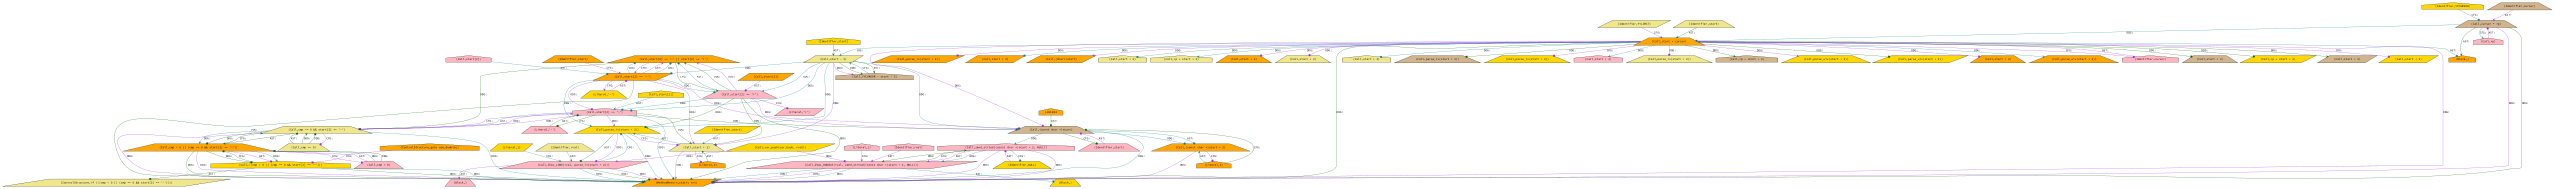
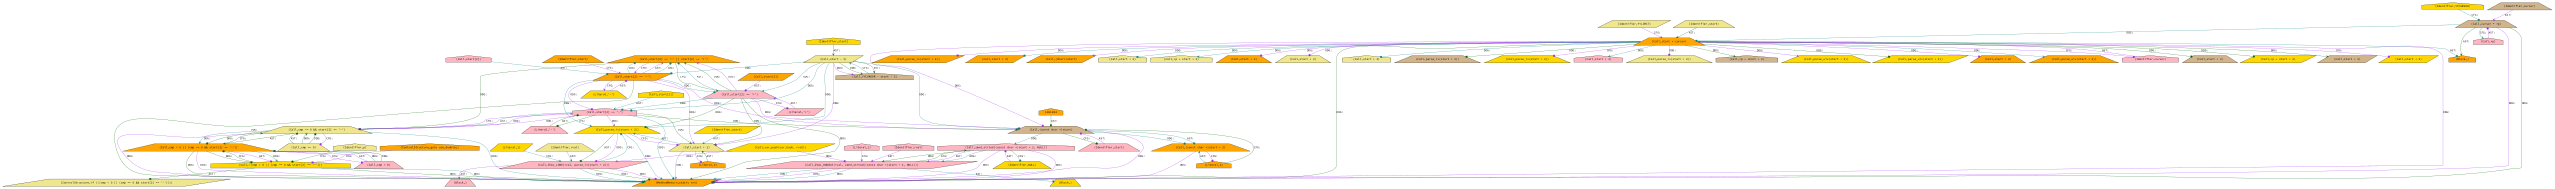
  digraph {
    fontname="Source Code Pro"
    node [fillcolor=orange fontname="Source Code Pro" shape=trapezium style=filled]
    edge [arrowhead=box color=purple fontname="Source Code Pro"]
    n1 [fillcolor=lightpink label="(Call,start[2] == '-')" shape=house]
    n2 [fillcolor=tan label="(Call,(const char *)start)"]
    n3 [fillcolor=khaki label="(Call,cmp == 0 && start[2] == '-')"]
    n4 [fillcolor=gold label="(Call,parse_iv(start + 2))"]
    n5 [fillcolor=khaki label="(Call,start + 2)"]
    n6 [label="(MethodReturn,static int)" shape=parallelogram]
    n7 [fillcolor=lightpink label="(Literal,'-')"]
    n8 [fillcolor=lightpink label="(Call,zend_strtod((const char *)start + 2, NULL))" shape=house]
    n9 [label="(Call,(const char *)start + 2)"]
    n10 [fillcolor=lightpink label="(Identifier,start)"]
    n11 [label="(Call,cmp < 0 || (cmp == 0 && start[2] == '-'))"]
    n12 [fillcolor=khaki label="(Call,cmp == 0)"]
    n13 [fillcolor=lightpink label="(Call,ZVAL_LONG(rval, parse_iv(start + 2)))" shape=parallelogram]
    n14 [label="(Literal,2)" shape=house]
    n15 [label="(Call,start[2] == '-')" shape=parallelogram]
    n16 [fillcolor=lightpink label="(Call,start[2] == '+')"]
    n17 [fillcolor=gold label="(Literal,'-')"]
    n18 [label="(Call,start[2] == '-' || start[2] == '+')"]
    n19 [fillcolor=lightpink label="(Literal,'+')" shape=parallelogram]
    n20 [fillcolor=khaki label="(Call,start - 3)" shape=parallelogram]
    n21 [fillcolor=tan label="(Call,YYCURSOR - start - 3)" shape=house]
    n22 [label="(Call,start = cursor)"]
    n23 [label="(Call,parse_iv(start + 2))" shape=parallelogram]
    n24 [label="(Call,start + 2)" shape=parallelogram]
    n25 [label="(Call,(char*)start)" shape=parallelogram]
    n26 [fillcolor=khaki label="(Call,start + 2)" shape=house]
    n27 [fillcolor=khaki label="(Call,*p = start + 2)" shape=house]
    n28 [label="(Call,start + 2)"]
    n29 [fillcolor=khaki label="(Call,start + 2)"]
    n30 [label="(Block,)" shape=house]
    n31 [fillcolor=khaki label="(Call,start + 2)" shape=house]
    n32 [fillcolor=tan label="(Call,parse_iv(start + 2))"]
    n33 [fillcolor=gold label="(Call,parse_iv(start + 2))"]
    n34 [fillcolor=lightpink label="(Call,start + 2)" shape=house]
    n35 [fillcolor=khaki label="(Call,parse_iv(start + 2))"]
    n36 [fillcolor=tan label="(Call,*p = start + 2)" shape=house]
    n37 [fillcolor=gold label="(Call,parse_uiv(start + 2))"]
    n38 [fillcolor=gold label="(Call,parse_uiv(start + 2))" shape=parallelogram]
    n39 [label="(Call,start + 2)"]
    n40 [label="(Call,parse_uiv(start + 2))"]
    n41 [fillcolor=lightpink label="(Identifier,cursor)" shape=house]
    n42 [fillcolor=tan label="(Call,start + 2)"]
    n43 [fillcolor=gold label="(Call,*p = start + 2)" shape=parallelogram]
    n44 [fillcolor=tan label="(Call,start + 2)" shape=parallelogram]
    n45 [fillcolor=gold label="(Call,start + 2)" shape=parallelogram]
    n46 [fillcolor=tan label="(Call,cursor = *p)"]
    n47 [fillcolor=lightpink label="(Call,*p)" shape=house]
    n48 [fillcolor=lightpink label="(Call,ZVAL_DOUBLE(rval, zend_strtod((const char *)start + 2, NULL)))" shape=parallelogram]
    n49 [fillcolor=gold label="(Identifier,NULL)"]
    n50 [label="(Literal,2)" shape=house]
    n51 [fillcolor=gold label="(Block,)"]
    n52 [fillcolor=gold label="(Call,!(cmp < 0 || (cmp == 0 && start[2] == '-')))" shape=house]
    n53 [fillcolor=lightpink label="(Call,cmp < 0)"]
    n54 [fillcolor=khaki label="(ControlStructure,if (!(cmp < 0 || (cmp == 0 && start[2] == '-'))))" shape=parallelogram]
    n55 [fillcolor=lightpink label="(Block,)"]
    n56 [fillcolor=gold label="(Call,var_push(var_hash, rval))" shape=parallelogram]
+   n57 [fillcolor=khaki label="(Identifier,p)" shape=house]
    n58 [fillcolor=gold label="(Identifier,start)" shape=parallelogram]
    n59 [fillcolor=gold label="(Identifier,start)" shape=house]
    n60 [fillcolor=khaki label="(Identifier,YYLIMIT)" shape=parallelogram]
    n61 [label="(Identifier,start)"]
    n62 [fillcolor=lightpink label="(Literal,1)" shape=house]
    n63 [fillcolor=lightpink label="(Identifier,rval)" shape=house]
    n64 [fillcolor=gold label="(Call,start[2])" shape=house]
    n65 [fillcolor=khaki label="(Identifier,start)"]
    n66 [fillcolor=gold label="(Identifier,YYCURSOR)" shape=house]
    n67 [fillcolor=lightpink label="(Call,start[2])" shape=house]
    n68 [fillcolor=gold label="(Literal,1)" shape=parallelogram]
    n69 [label="(Call,start[2])" shape=parallelogram]
    n70 [fillcolor=tan label="(Identifier,cursor)"]
    n71 [label="(ControlStructure,goto use_double;)" shape=house]
    n72 [fillcolor=khaki label="(Identifier,rval)"]
    1001654 [shape=house]
    n1 -> n2 [color=darkgreen label="DDG: "]
    n1 -> n3 [arrowhead=vee color=teal label="AST: "]
    n1 -> n3 [label="DDG: "]
    n1 -> n3 [arrowhead=vee label="DDG: "]
    n1 -> n4 [arrowhead=vee label="DDG: "]
    n1 -> n5 [arrowhead=vee color=darkgreen label="DDG: "]
    n1 -> n6 [color=teal label="DDG: "]
    n1 -> n7 [color=darkgreen label="CFG: "]
-   n2 -> n6 [arrowhead=vee color=teal label="DDG: "]
+   n2 -> n6 [arrowhead=vee label="DDG: "]
    n2 -> n8 [arrowhead=vee color=teal label="DDG: "]
    n2 -> n9 [color=teal label="AST: "]
    n2 -> n9 [color=teal label="DDG: "]
    n2 -> n10 [color=darkgreen label="CFG: "]
    n3 -> n1 [arrowhead=vee label="CFG: "]
    n3 -> n6 [arrowhead=vee label="DDG: "]
    n3 -> n6 [color=teal label="DDG: "]
    n3 -> n11 [arrowhead=vee color=darkgreen label="AST: "]
    n3 -> n11 [arrowhead=vee color=teal label="DDG: "]
    n3 -> n11 [color=darkgreen label="DDG: "]
    n3 -> n12 [label="CFG: "]
    n4 -> n5 [label="CFG: "]
    n4 -> n6 [arrowhead=vee color=teal label="DDG: "]
    n4 -> n13 [color=darkgreen label="AST: "]
    n4 -> n13 [label="DDG: "]
    n5 -> n4 [arrowhead=vee color=teal label="AST: "]
    n5 -> n6 [arrowhead=vee label="DDG: "]
    n5 -> n14 [label="CFG: "]
    n7 -> n1 [color=darkgreen label="AST: "]
    n8 -> n6 [label="DDG: "]
    n8 -> n6 [label="DDG: "]
    n8 -> n48 [arrowhead=vee label="AST: "]
    n8 -> n48 [arrowhead=vee color=teal label="DDG: "]
    n8 -> n48 [arrowhead=vee color=darkgreen label="DDG: "]
    n8 -> n49 [color=teal label="CFG: "]
    n9 -> n6 [arrowhead=vee label="DDG: "]
    n9 -> n50 [label="CFG: "]
    n10 -> n2 [label="AST: "]
    n11 -> n3 [arrowhead=vee color=darkgreen label="CFG: "]
    n11 -> n6 [arrowhead=vee label="DDG: "]
    n11 -> n6 [color=darkgreen label="DDG: "]
    n11 -> n52 [label="AST: "]
    n11 -> n52 [arrowhead=vee color=teal label="DDG: "]
    n11 -> n52 [color=darkgreen label="DDG: "]
    n11 -> n53 [label="CFG: "]
    n12 -> n3 [color=darkgreen label="AST: "]
    n12 -> n3 [arrowhead=vee color=darkgreen label="DDG: "]
    n12 -> n3 [color=darkgreen label="DDG: "]
    n13 -> n4 [color=teal label="CFG: "]
    n13 -> n6 [color=darkgreen label="DDG: "]
    n13 -> n6 [label="DDG: "]
    n13 -> n6 [color=teal label="DDG: "]
    n13 -> n55 [arrowhead=vee label="AST: "]
    n14 -> n5 [arrowhead=vee color=darkgreen label="AST: "]
    n15 -> n1 [label="DDG: "]
    n15 -> n2 [arrowhead=vee label="DDG: "]
    n15 -> n4 [arrowhead=vee color=teal label="DDG: "]
    n15 -> n5 [arrowhead=vee label="DDG: "]
    n15 -> n6 [arrowhead=vee color=darkgreen label="DDG: "]
    n15 -> n16 [color=teal label="DDG: "]
    n15 -> n17 [arrowhead=vee label="CFG: "]
    n15 -> n18 [arrowhead=vee label="AST: "]
    n15 -> n18 [color=teal label="DDG: "]
    n15 -> n18 [color=teal label="DDG: "]
    n16 -> n1 [color=teal label="DDG: "]
    n16 -> n2 [label="DDG: "]
    n16 -> n4 [color=darkgreen label="DDG: "]
    n16 -> n5 [arrowhead=vee color=darkgreen label="DDG: "]
    n16 -> n6 [arrowhead=vee color=darkgreen label="DDG: "]
    n16 -> n18 [color=teal label="AST: "]
    n16 -> n18 [arrowhead=vee color=darkgreen label="DDG: "]
    n16 -> n18 [arrowhead=vee label="DDG: "]
    n16 -> n19 [label="CFG: "]
    n17 -> n15 [label="AST: "]
    n18 -> n3 [arrowhead=vee color=darkgreen label="DDG: "]
    n18 -> n15 [arrowhead=vee label="CFG: "]
    n18 -> n16 [arrowhead=vee color=darkgreen label="CFG: "]
+   n19 -> n16 [arrowhead=vee label="AST: "]
    n20 -> n1 [color=teal label="DDG: "]
    n20 -> n2 [color=teal label="DDG: "]
    n20 -> n4 [arrowhead=vee color=teal label="DDG: "]
    n20 -> n5 [label="DDG: "]
    n20 -> n15 [color=teal label="DDG: "]
    n20 -> n16 [arrowhead=vee color=teal label="DDG: "]
    n20 -> n21 [arrowhead=vee color=darkgreen label="AST: "]
    n20 -> n21 [arrowhead=vee label="DDG: "]
    n20 -> n21 [arrowhead=vee color=darkgreen label="DDG: "]
    n21 -> n20 [arrowhead=vee color=teal label="CFG: "]
    n22 -> n2 [label="DDG: "]
    n22 -> n6 [arrowhead=vee color=darkgreen label="DDG: "]
    n22 -> n6 [arrowhead=vee label="DDG: "]
-   n22 -> n20 [arrowhead=vee color=teal label="DDG: "]
    n22 -> n23 [label="DDG: "]
    n22 -> n24 [color=teal label="DDG: "]
    n22 -> n25 [arrowhead=vee label="DDG: "]
    n22 -> n26 [color=teal label="DDG: "]
    n22 -> n27 [arrowhead=vee color=teal label="DDG: "]
    n22 -> n28 [label="DDG: "]
    n22 -> n29 [label="DDG: "]
    n22 -> n30 [color=teal label="AST: "]
    n22 -> n31 [color=teal label="DDG: "]
    n22 -> n32 [color=darkgreen label="DDG: "]
    n22 -> n33 [label="DDG: "]
    n22 -> n34 [arrowhead=vee color=teal label="DDG: "]
    n22 -> n35 [label="DDG: "]
    n22 -> n36 [arrowhead=vee color=darkgreen label="DDG: "]
    n22 -> n37 [arrowhead=vee label="DDG: "]
    n22 -> n38 [color=darkgreen label="DDG: "]
    n22 -> n39 [label="DDG: "]
    n22 -> n40 [arrowhead=vee color=teal label="DDG: "]
    n22 -> n41 [label="CFG: "]
    n22 -> n42 [color=darkgreen label="DDG: "]
    n22 -> n43 [color=darkgreen label="DDG: "]
    n22 -> n44 [arrowhead=vee color=darkgreen label="DDG: "]
    n22 -> n45 [label="DDG: "]
    n41 -> n22 [arrowhead=vee label="AST: "]
    n46 -> n6 [arrowhead=vee label="DDG: "]
    n46 -> n6 [arrowhead=vee color=darkgreen label="DDG: "]
    n46 -> n22 [color=teal label="DDG: "]
    n46 -> n30 [arrowhead=vee color=darkgreen label="AST: "]
    n46 -> n47 [arrowhead=vee color=teal label="CFG: "]
    n47 -> n46 [label="AST: "]
    n48 -> n6 [arrowhead=vee color=teal label="DDG: "]
    n48 -> n6 [arrowhead=vee label="DDG: "]
    n48 -> n6 [color=teal label="DDG: "]
    n48 -> n8 [arrowhead=vee color=darkgreen label="CFG: "]
    n48 -> n51 [color=teal label="AST: "]
    n49 -> n8 [label="AST: "]
    n50 -> n2 [color=darkgreen label="CFG: "]
    n50 -> n9 [arrowhead=vee color=teal label="AST: "]
    n52 -> n6 [arrowhead=vee color=darkgreen label="DDG: "]
    n52 -> n6 [color=teal label="DDG: "]
    n52 -> n11 [color=darkgreen label="CFG: "]
    n52 -> n54 [color=darkgreen label="AST: "]
    n53 -> n11 [arrowhead=vee label="AST: "]
    n53 -> n11 [color=teal label="DDG: "]
    n53 -> n11 [arrowhead=vee color=darkgreen label="DDG: "]
    n56 -> n13 [arrowhead=vee label="DDG: "]
    n56 -> n48 [label="DDG: "]
+   n57 -> n52 [color=darkgreen label="CFG: "]
    n58 -> n5 [arrowhead=vee color=teal label="AST: "]
    n59 -> n20 [arrowhead=vee color=darkgreen label="AST: "]
    n60 -> n22 [arrowhead=vee label="CFG: "]
    n61 -> n15 [arrowhead=vee label="CFG: "]
    n62 -> n48 [arrowhead=vee label="CFG: "]
    n63 -> n48 [arrowhead=vee label="AST: "]
    n64 -> n1 [arrowhead=vee color=teal label="AST: "]
    n65 -> n22 [arrowhead=vee color=darkgreen label="AST: "]
    n66 -> n46 [color=teal label="CFG: "]
    n67 -> n15 [color=teal label="AST: "]
    n68 -> n13 [arrowhead=vee color=teal label="CFG: "]
    n69 -> n16 [label="AST: "]
    n70 -> n46 [arrowhead=vee label="AST: "]
    n71 -> n52 [label="CFG: "]
    n72 -> n13 [arrowhead=vee color=teal label="AST: "]
    1001654 -> n2 [color=darkgreen label="AST: "]
  }
